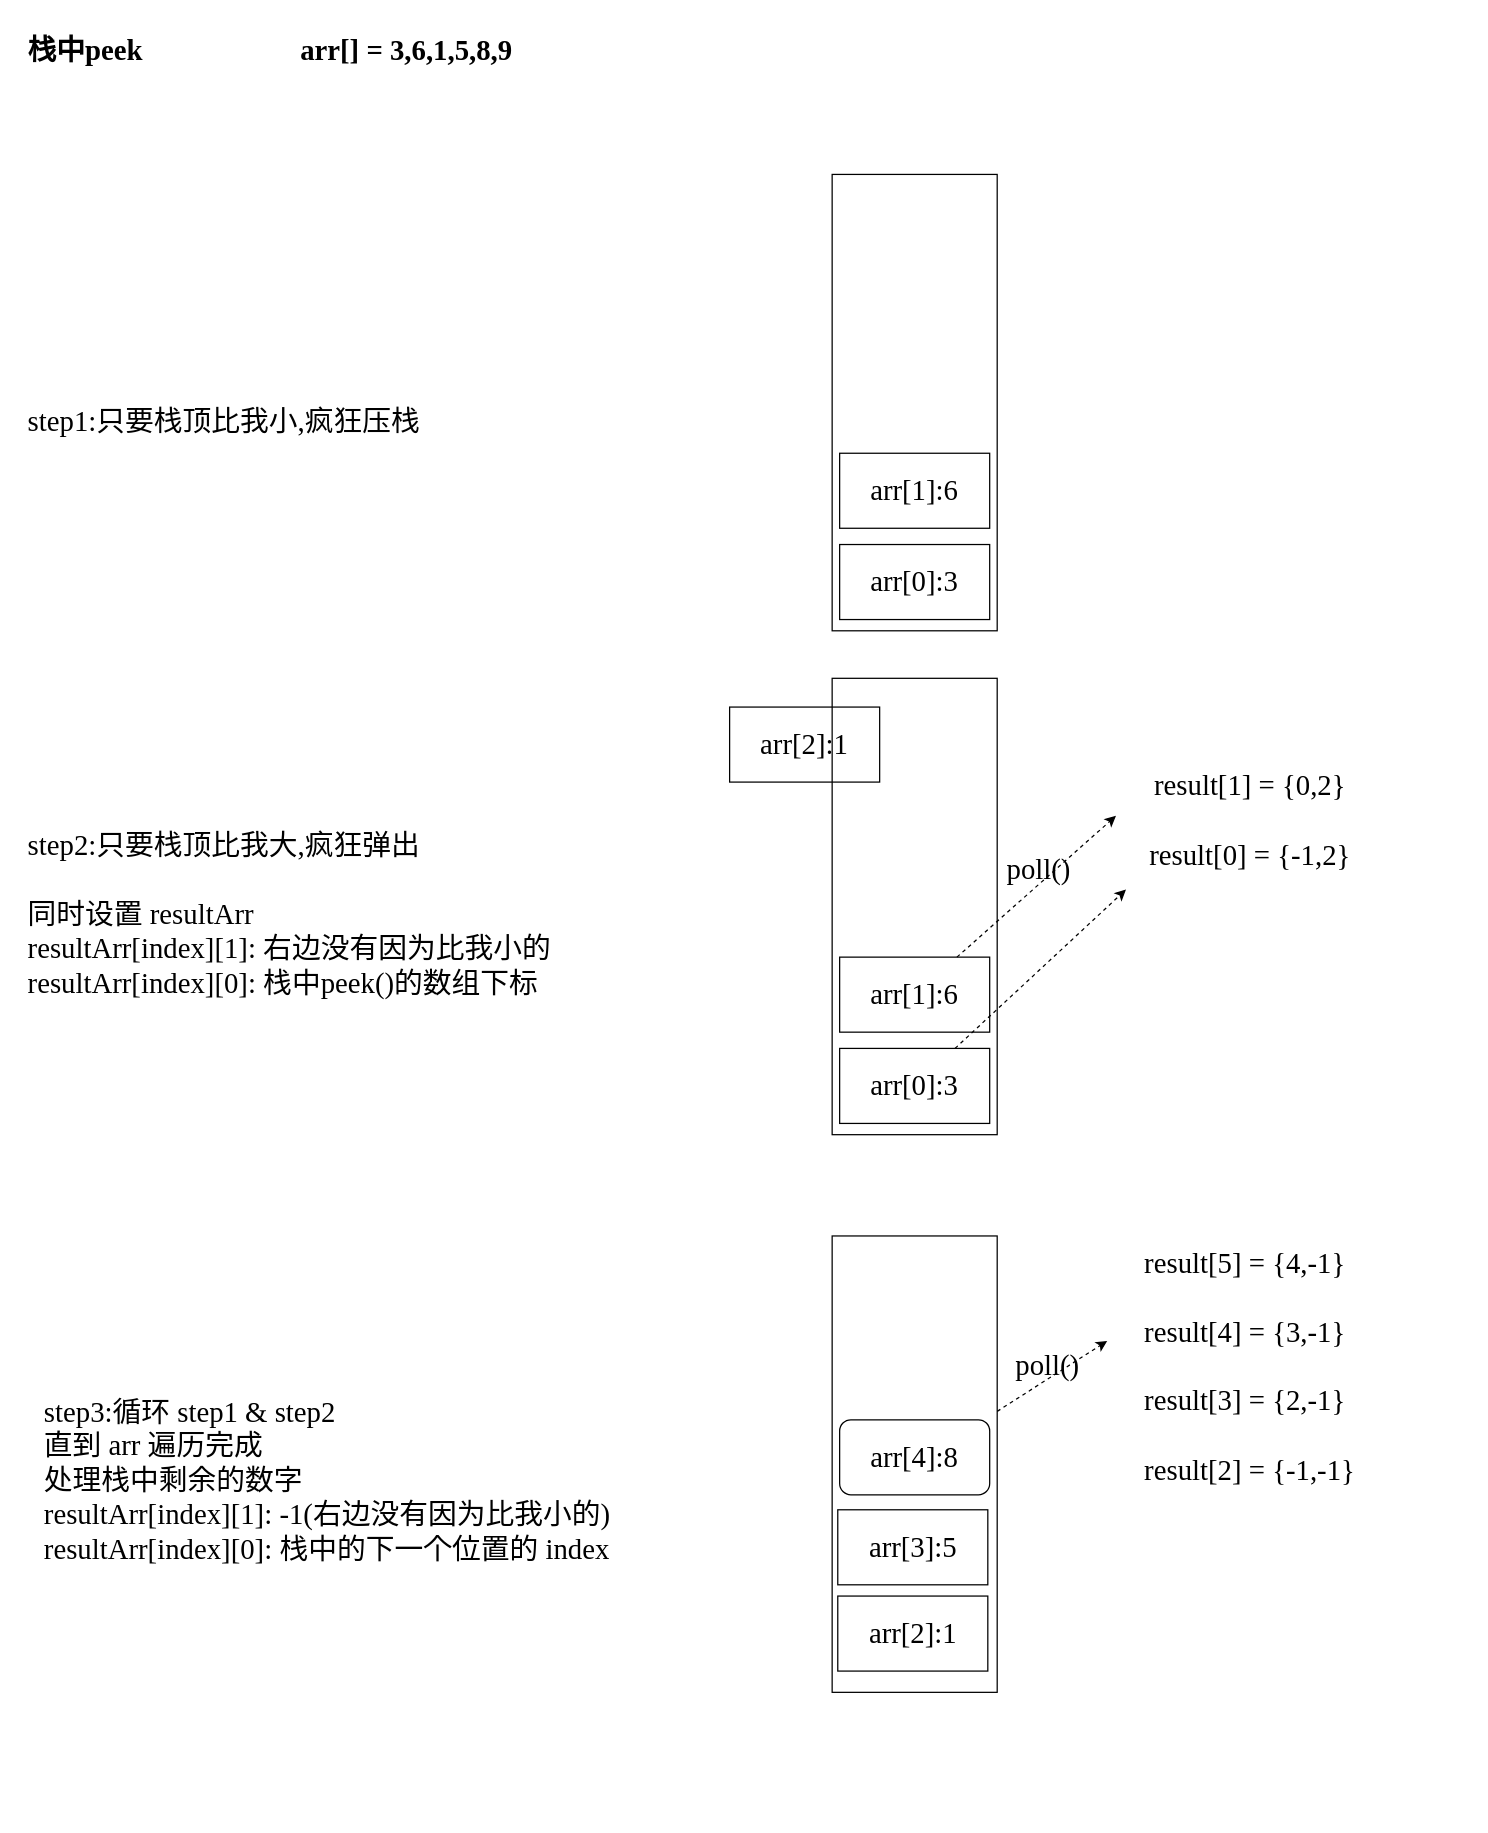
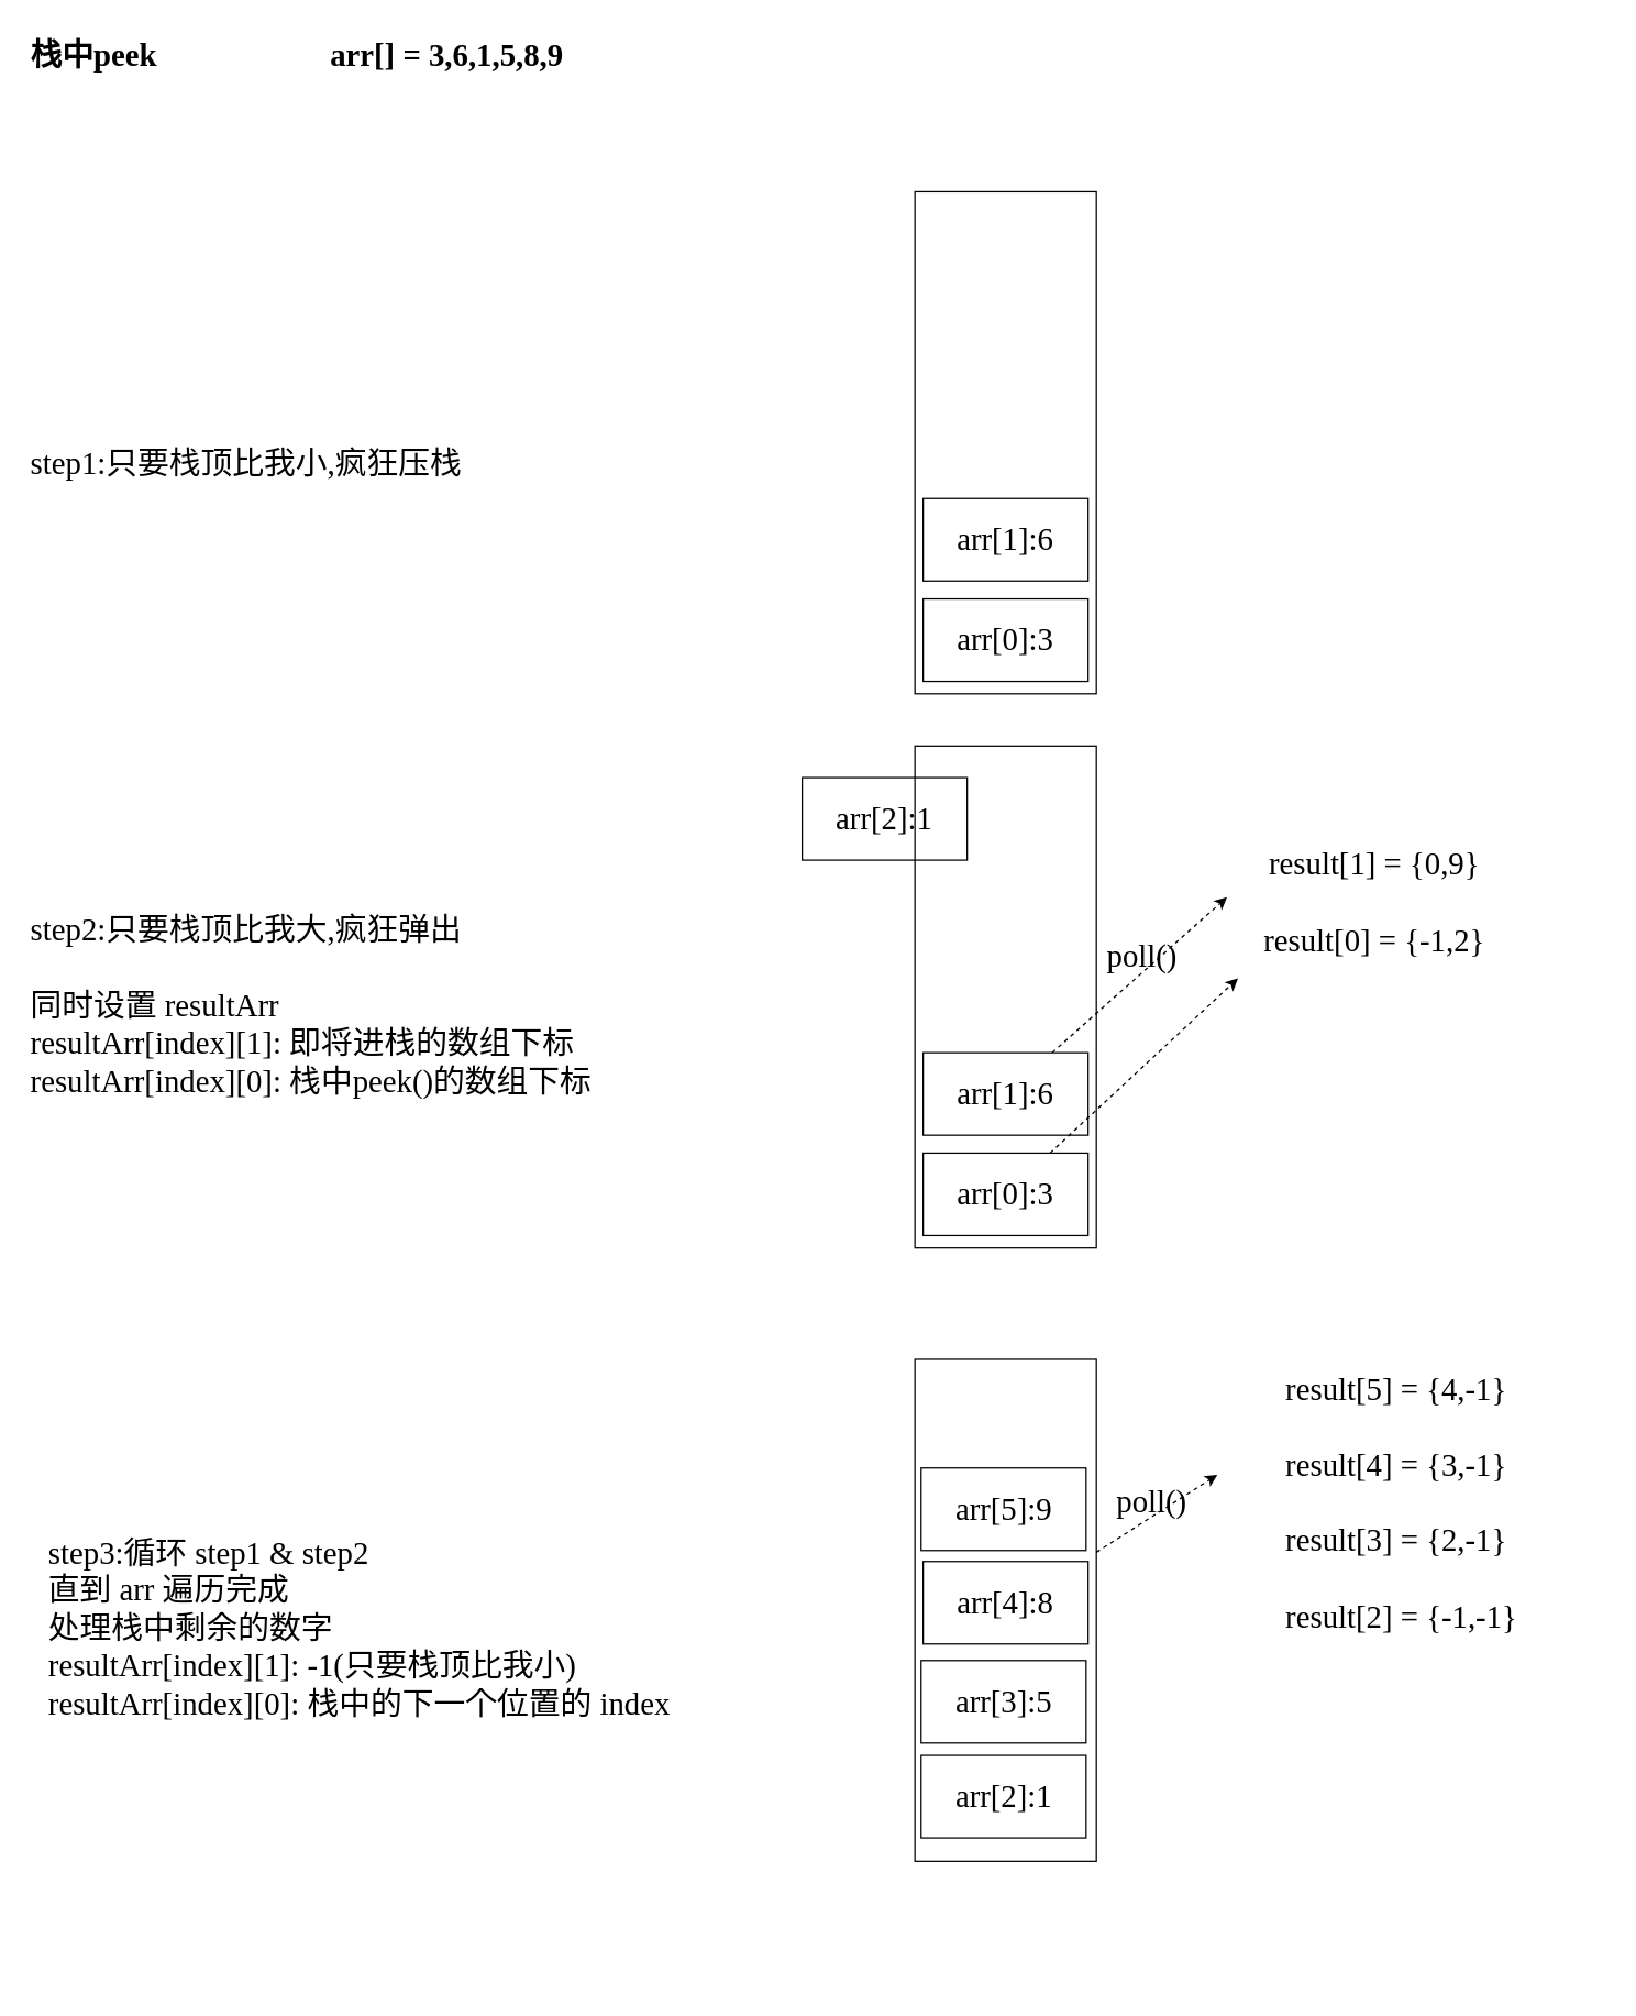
  <mxCell id="0" />
  <mxCell id="1" parent="0" />
  <mxCell id="2" value="栈中peek" style="text;html=1;strokeColor=none;fillColor=none;align=left;verticalAlign=middle;whiteSpace=wrap;rounded=0;fontFamily=LXGW WenKai;fontSize=23;fontStyle=1" parent="1" vertex="1"><mxGeometry x="20" y="20" width="235" height="39" as="geometry" /></mxCell>
  <mxCell id="3" value="&amp;nbsp;" style="text;html=1;align=center;verticalAlign=middle;resizable=0;points=[];autosize=1;strokeColor=none;fillColor=none;fontSize=23;fontFamily=LXGW WenKai;fontColor=default;" parent="1" vertex="1"><mxGeometry x="79" y="727" width="26" height="40" as="geometry" /></mxCell>
  <mxCell id="4" value="arr[] = 3,6,1,5,8,9" style="text;html=1;strokeColor=none;fillColor=none;align=left;verticalAlign=middle;whiteSpace=wrap;rounded=0;fontFamily=LXGW WenKai;fontSize=23;fontStyle=1" vertex="1" parent="1"><mxGeometry x="238" y="20" width="235" height="39" as="geometry" /></mxCell>
  <mxCell id="5" value="" style="rounded=0;whiteSpace=wrap;html=1;fontFamily=LXGW WenKai;fontSize=23;fontColor=default;fillColor=none;gradientColor=none;" vertex="1" parent="1"><mxGeometry x="665" y="139" width="132" height="365" as="geometry" /></mxCell>
  <mxCell id="6" value="arr[0]:3" style="rounded=0;whiteSpace=wrap;html=1;fontFamily=LXGW WenKai;fontSize=23;fontColor=default;fillColor=none;gradientColor=none;" vertex="1" parent="1"><mxGeometry x="671" y="435" width="120" height="60" as="geometry" /></mxCell>
  <mxCell id="7" value="arr[1]:6" style="rounded=0;whiteSpace=wrap;html=1;fontFamily=LXGW WenKai;fontSize=23;fontColor=default;fillColor=none;gradientColor=none;" vertex="1" parent="1"><mxGeometry x="671" y="362" width="120" height="60" as="geometry" /></mxCell>
  <mxCell id="8" value="step1:只要栈顶比我小,疯狂压栈" style="text;html=1;strokeColor=none;fillColor=none;align=left;verticalAlign=middle;whiteSpace=wrap;rounded=0;fontFamily=LXGW WenKai;fontSize=23;fontColor=default;" vertex="1" parent="1"><mxGeometry x="20" y="285" width="384" height="103" as="geometry" /></mxCell>
  <mxCell id="9" value="" style="rounded=0;whiteSpace=wrap;html=1;fontFamily=LXGW WenKai;fontSize=23;fontColor=default;fillColor=none;gradientColor=none;" vertex="1" parent="1"><mxGeometry x="665" y="542" width="132" height="365" as="geometry" /></mxCell>
  <mxCell id="10" style="edgeStyle=none;html=1;dashed=1;fontFamily=LXGW WenKai;fontSize=23;fontColor=default;" edge="1" parent="1" source="11"><mxGeometry relative="1" as="geometry"><mxPoint x="900" y="711" as="targetPoint" /></mxGeometry></mxCell>
  <mxCell id="11" value="arr[0]:3" style="rounded=0;whiteSpace=wrap;html=1;fontFamily=LXGW WenKai;fontSize=23;fontColor=default;fillColor=none;gradientColor=none;" vertex="1" parent="1"><mxGeometry x="671" y="838" width="120" height="60" as="geometry" /></mxCell>
  <mxCell id="12" style="edgeStyle=none;html=1;fontFamily=LXGW WenKai;fontSize=23;fontColor=default;dashed=1;" edge="1" parent="1" source="13"><mxGeometry relative="1" as="geometry"><mxPoint x="892" y="652" as="targetPoint" /></mxGeometry></mxCell>
  <mxCell id="13" value="arr[1]:6" style="rounded=0;whiteSpace=wrap;html=1;fontFamily=LXGW WenKai;fontSize=23;fontColor=default;fillColor=none;gradientColor=none;" vertex="1" parent="1"><mxGeometry x="671" y="765" width="120" height="60" as="geometry" /></mxCell>
- <mxCell id="14" value="step2:只要栈顶比我大,疯狂弹出&lt;br&gt;&lt;br&gt;同时设置 resultArr&lt;br&gt;resultArr[index][1]: 右边没有因为比我小的&lt;br&gt;resultArr[index][0]: 栈中peek()的数组下标" style="text;html=1;strokeColor=none;fillColor=none;align=left;verticalAlign=middle;whiteSpace=wrap;rounded=0;fontFamily=LXGW WenKai;fontSize=23;fontColor=default;" vertex="1" parent="1"><mxGeometry x="20" y="638" width="449" height="186" as="geometry" /></mxCell>
+ <mxCell id="14" value="step2:只要栈顶比我大,疯狂弹出&lt;br&gt;&lt;br&gt;同时设置 resultArr&lt;br&gt;resultArr[index][1]: 即将进栈的数组下标&lt;br&gt;resultArr[index][0]: 栈中peek()的数组下标" style="text;html=1;strokeColor=none;fillColor=none;align=left;verticalAlign=middle;whiteSpace=wrap;rounded=0;fontFamily=LXGW WenKai;fontSize=23;fontColor=default;" vertex="1" parent="1"><mxGeometry x="20" y="638" width="449" height="186" as="geometry" /></mxCell>
  <mxCell id="15" value="arr[2]:1" style="rounded=0;whiteSpace=wrap;html=1;fontFamily=LXGW WenKai;fontSize=23;fontColor=default;fillColor=none;gradientColor=none;" vertex="1" parent="1"><mxGeometry x="583" y="565" width="120" height="60" as="geometry" /></mxCell>
  <mxCell id="16" value="poll()" style="text;html=1;align=center;verticalAlign=middle;resizable=0;points=[];autosize=1;strokeColor=none;fillColor=none;fontSize=23;fontFamily=LXGW WenKai;fontColor=default;" vertex="1" parent="1"><mxGeometry x="794" y="675" width="72" height="40" as="geometry" /></mxCell>
- <mxCell id="17" value="result[1] = {0,2}" style="text;html=1;align=center;verticalAlign=middle;resizable=0;points=[];autosize=1;strokeColor=none;fillColor=none;fontSize=23;fontFamily=LXGW WenKai;fontColor=default;" vertex="1" parent="1"><mxGeometry x="903" y="608" width="192" height="40" as="geometry" /></mxCell>
+ <mxCell id="17" value="result[1] = {0,9}" style="text;html=1;align=center;verticalAlign=middle;resizable=0;points=[];autosize=1;strokeColor=none;fillColor=none;fontSize=23;fontFamily=LXGW WenKai;fontColor=default;" vertex="1" parent="1"><mxGeometry x="903" y="608" width="192" height="40" as="geometry" /></mxCell>
  <mxCell id="18" value="&amp;nbsp;" style="text;html=1;align=center;verticalAlign=middle;resizable=0;points=[];autosize=1;strokeColor=none;fillColor=none;fontSize=23;fontFamily=LXGW WenKai;fontColor=default;" vertex="1" parent="1"><mxGeometry x="91.5" y="1180" width="26" height="40" as="geometry" /></mxCell>
  <mxCell id="19" style="edgeStyle=none;html=1;dashed=1;fontFamily=LXGW WenKai;fontSize=23;fontColor=default;" edge="1" parent="1" source="20"><mxGeometry relative="1" as="geometry"><mxPoint x="885" y="1072" as="targetPoint" /></mxGeometry></mxCell>
  <mxCell id="20" value="" style="rounded=0;whiteSpace=wrap;html=1;fontFamily=LXGW WenKai;fontSize=23;fontColor=default;fillColor=none;gradientColor=none;" vertex="1" parent="1"><mxGeometry x="665" y="988" width="132" height="365" as="geometry" /></mxCell>
- <mxCell id="21" value="step3:循环 step1 &amp;amp; step2&lt;br&gt;直到 arr 遍历完成&lt;br&gt;处理栈中剩余的数字&lt;br&gt;resultArr[index][1]: -1(右边没有因为比我小的)&lt;br&gt;resultArr[index][0]: 栈中的下一个位置的 index" style="text;html=1;strokeColor=none;fillColor=none;align=left;verticalAlign=middle;whiteSpace=wrap;rounded=0;fontFamily=LXGW WenKai;fontSize=23;fontColor=default;" vertex="1" parent="1"><mxGeometry x="32.5" y="1091" width="578.5" height="185" as="geometry" /></mxCell>
+ <mxCell id="21" value="step3:循环 step1 &amp;amp; step2&lt;br&gt;直到 arr 遍历完成&lt;br&gt;处理栈中剩余的数字&lt;br&gt;resultArr[index][1]: -1(只要栈顶比我小)&lt;br&gt;resultArr[index][0]: 栈中的下一个位置的 index" style="text;html=1;strokeColor=none;fillColor=none;align=left;verticalAlign=middle;whiteSpace=wrap;rounded=0;fontFamily=LXGW WenKai;fontSize=23;fontColor=default;" vertex="1" parent="1"><mxGeometry x="32.5" y="1091" width="578.5" height="185" as="geometry" /></mxCell>
  <mxCell id="22" value="arr[2]:1" style="rounded=0;whiteSpace=wrap;html=1;fontFamily=LXGW WenKai;fontSize=23;fontColor=default;fillColor=none;gradientColor=none;" vertex="1" parent="1"><mxGeometry x="669.5" y="1276" width="120" height="60" as="geometry" /></mxCell>
  <mxCell id="23" value="result[0] = {-1,2}" style="text;html=1;align=center;verticalAlign=middle;resizable=0;points=[];autosize=1;strokeColor=none;fillColor=none;fontSize=23;fontFamily=LXGW WenKai;fontColor=default;" vertex="1" parent="1"><mxGeometry x="899" y="664" width="200" height="40" as="geometry" /></mxCell>
  <mxCell id="24" value="arr[3]:5" style="rounded=0;whiteSpace=wrap;html=1;fontFamily=LXGW WenKai;fontSize=23;fontColor=default;fillColor=none;gradientColor=none;" vertex="1" parent="1"><mxGeometry x="669.5" y="1207" width="120" height="60" as="geometry" /></mxCell>
- <mxCell id="25" value="arr[4]:8" style="whiteSpace=wrap;html=1;fontFamily=LXGW WenKai;fontSize=23;fontColor=default;fillColor=none;gradientColor=none;rounded=1;" vertex="1" parent="1"><mxGeometry x="671" y="1135" width="120" height="60" as="geometry" /></mxCell>
+ <mxCell id="25" value="arr[4]:8" style="rounded=0;whiteSpace=wrap;html=1;fontFamily=LXGW WenKai;fontSize=23;fontColor=default;fillColor=none;gradientColor=none;" vertex="1" parent="1"><mxGeometry x="671" y="1135" width="120" height="60" as="geometry" /></mxCell>
+ <mxCell id="26" value="arr[5]:9" style="rounded=0;whiteSpace=wrap;html=1;fontFamily=LXGW WenKai;fontSize=23;fontColor=default;fillColor=none;gradientColor=none;" vertex="1" parent="1"><mxGeometry x="669.5" y="1067" width="120" height="60" as="geometry" /></mxCell>
  <mxCell id="27" value="poll()" style="text;html=1;align=center;verticalAlign=middle;resizable=0;points=[];autosize=1;strokeColor=none;fillColor=none;fontSize=23;fontFamily=LXGW WenKai;fontColor=default;" vertex="1" parent="1"><mxGeometry x="801" y="1072" width="72" height="40" as="geometry" /></mxCell>
  <mxCell id="28" value="&amp;nbsp;" style="text;html=1;align=center;verticalAlign=middle;resizable=0;points=[];autosize=1;strokeColor=none;fillColor=none;fontSize=23;fontFamily=LXGW WenKai;fontColor=default;" vertex="1" parent="1"><mxGeometry x="1142" y="1404" width="26" height="40" as="geometry" /></mxCell>
- <mxCell id="29" value="&lt;span style=&quot;text-align: center;&quot;&gt;result[5] = {4,-1}&lt;br&gt;&lt;br&gt;&lt;/span&gt;&lt;span style=&quot;text-align: center;&quot;&gt;result[4] = {3,-1}&lt;br&gt;&lt;/span&gt;&lt;span style=&quot;text-align: center;&quot;&gt;&lt;br&gt;&lt;/span&gt;&lt;span style=&quot;text-align: center;&quot;&gt;result[3] = {2,-1}&lt;br&gt;&lt;/span&gt;&lt;span style=&quot;text-align: center;&quot;&gt;&lt;br&gt;&lt;/span&gt;&lt;span style=&quot;text-align: center;&quot;&gt;result[2] = {-1,-1}&lt;/span&gt;&lt;span style=&quot;text-align: center;&quot;&gt;&lt;br&gt;&lt;/span&gt;" style="text;html=1;strokeColor=none;fillColor=none;align=left;verticalAlign=top;whiteSpace=wrap;rounded=0;fontFamily=LXGW WenKai;fontSize=23;fontColor=default;" vertex="1" parent="1"><mxGeometry x="913" y="990" width="235" height="243" as="geometry" /></mxCell>
+ <mxCell id="29" value="&lt;span style=&quot;text-align: center;&quot;&gt;result[5] = {4,-1}&lt;br&gt;&lt;br&gt;&lt;/span&gt;&lt;span style=&quot;text-align: center;&quot;&gt;result[4] = {3,-1}&lt;br&gt;&lt;/span&gt;&lt;span style=&quot;text-align: center;&quot;&gt;&lt;br&gt;&lt;/span&gt;&lt;span style=&quot;text-align: center;&quot;&gt;result[3] = {2,-1}&lt;br&gt;&lt;/span&gt;&lt;span style=&quot;text-align: center;&quot;&gt;&lt;br&gt;&lt;/span&gt;&lt;span style=&quot;text-align: center;&quot;&gt;result[2] = {-1,-1}&lt;/span&gt;&lt;span style=&quot;text-align: center;&quot;&gt;&lt;br&gt;&lt;/span&gt;" style="text;html=1;strokeColor=none;fillColor=none;align=left;verticalAlign=top;whiteSpace=wrap;rounded=0;fontFamily=LXGW WenKai;fontSize=23;fontColor=default;" vertex="1" parent="1"><mxGeometry x="933" y="990" width="235" height="243" as="geometry" /></mxCell>
